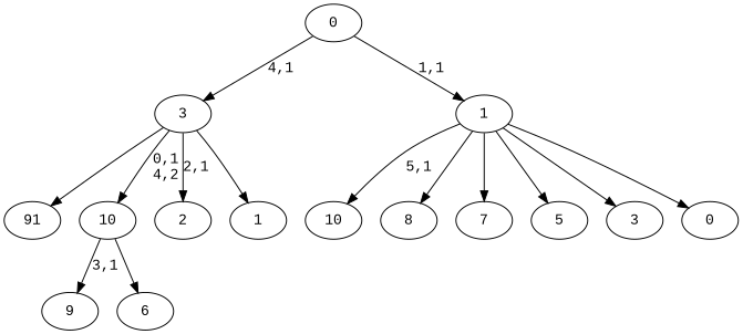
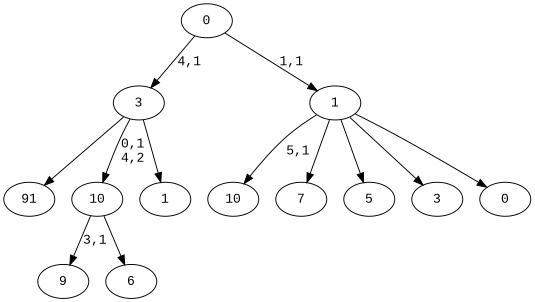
  digraph {
    fontname="Liberation Mono"
    node [fontname="Liberation Mono"]
    edge [fontname="Liberation Mono"]
    n1 [label=91]
    n2 [label=10]
    n3 [label=9]
-   n4 [label=8]
    n5 [label=7]
    n6 [label=6]
    10
    n8 [label=5]
    n9 [label=3]
-   n10 [label=2]
    n11 [label=1]
    3
    n13 [label=0]
    1
    0
    10 -> n3 [label="3,1"]
    10 -> n6
    3 -> n1
    3 -> 10 [label="0,1\n4,2"]
-   3 -> n10 [label="2,1"]
    3 -> n11
    1 -> n2 [label="5,1"]
-   1 -> n4
    1 -> n5
    1 -> n8
    1 -> n9
    1 -> n13
    0 -> 3 [label="4,1"]
    0 -> 1 [label="1,1"]
  }
